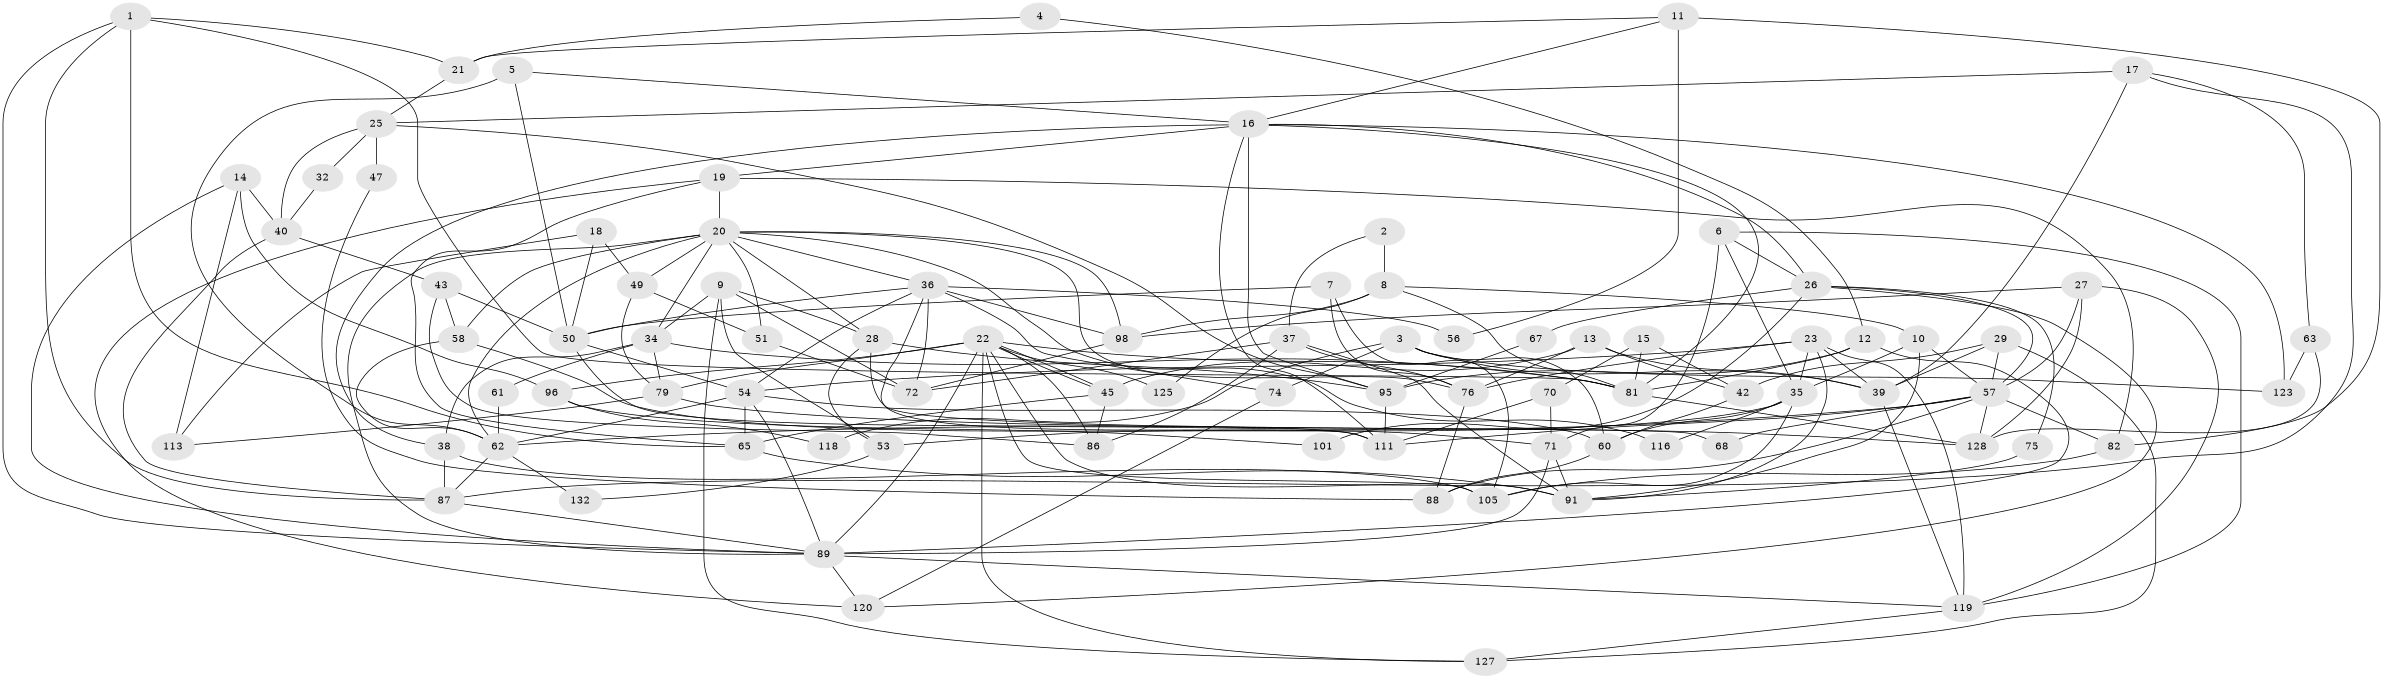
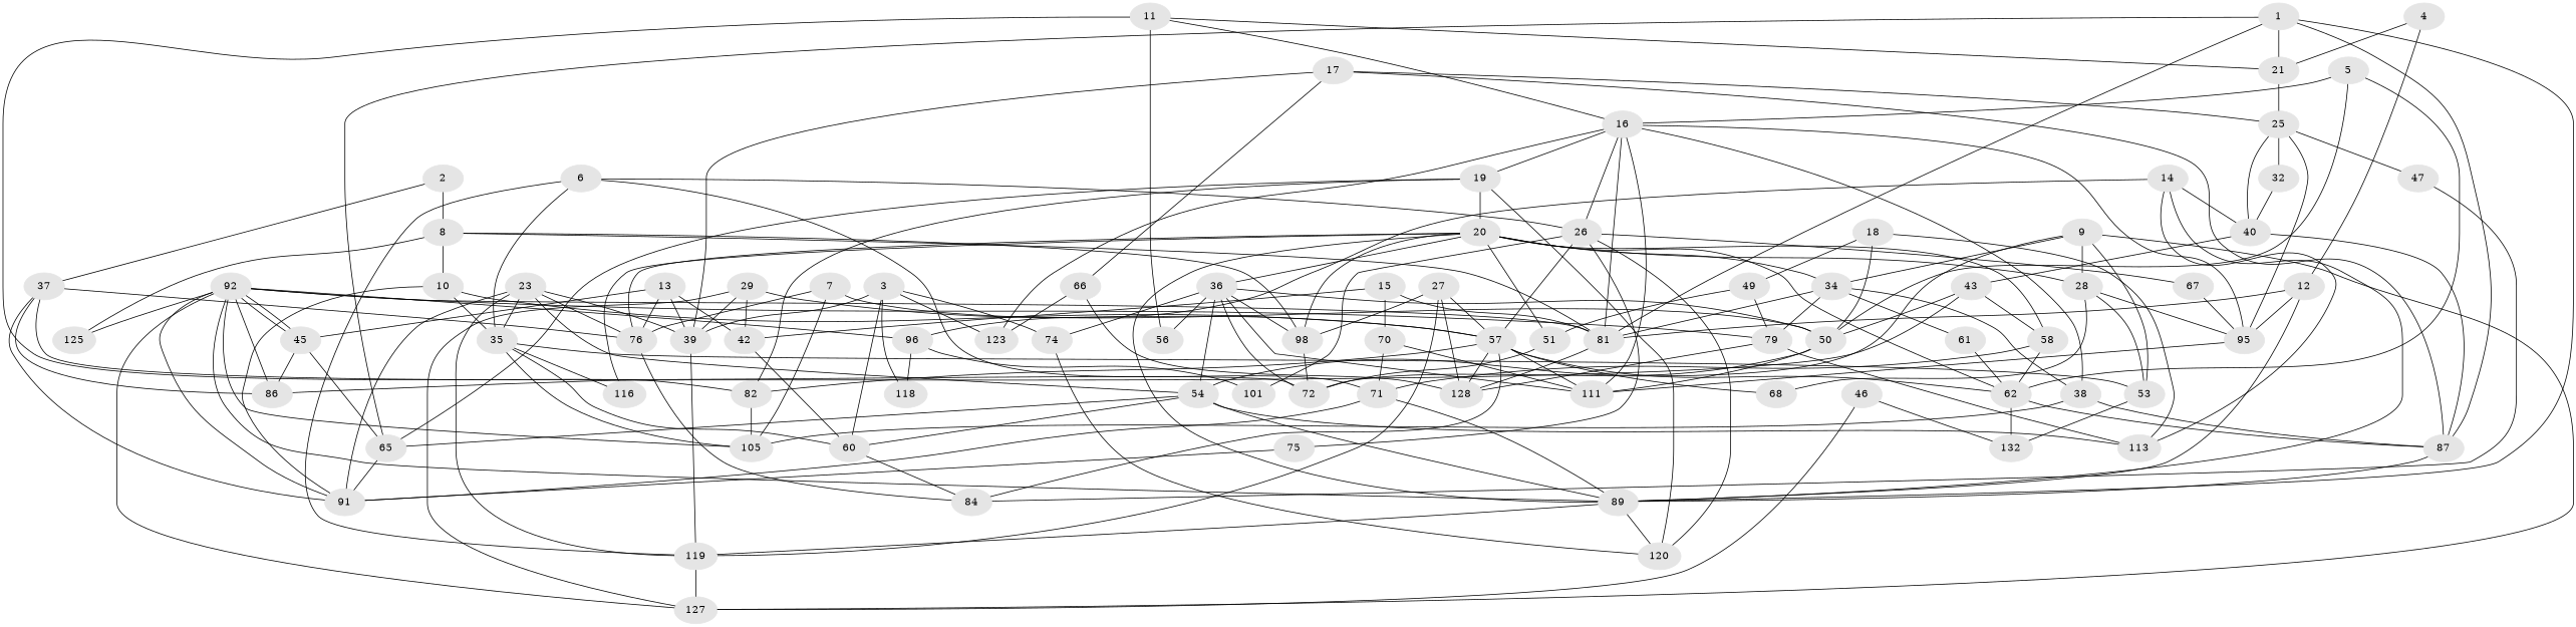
  graph {
    node [color=gray90 style=filled]
    1
    21
    65 [super="+102"]
    81 [super="+104"]
    87 [super="+115"]
    89 [super="+122"]
    25 [super="+78"]
    91 [super="+112"]
    128
    119 [super="+131"]
    120
    2 [super="+55"]
    8 [super="+107"]
    37
    10
    n16 [label=98 super="+92"]
    n17 [label=125]
    76 [super="+77"]
    72 [super="+129"]
    86
    3 [super="+33"]
    39 [super="+52"]
    60
    74
    118
    123
-   88
+   88 [label=84]
    12 [super="+106"]
    95 [super="+117"]
    4
    16 [super="+41"]
    26 [super="+98"]
    19 [super="+31"]
    38
    111 [super="+125"]
    5
    50 [super="+100"]
    62 [super="+109"]
    54 [super="+130"]
    132
    57 [super="+59"]
    67
    75
    101
    6
    35 [super="+64"]
    71 [super="+124"]
    105
    53 [super="+69"]
    116
    127
    7
    9 [super="+24"]
    28
    n55 [label=34 super="+103"]
    68
    79
    61
    82 [super="+108"]
    11 [super="+114"]
    56
    13
    42 [super="+73"]
    45
    14 [super="+94"]
    40 [super="+83"]
    96 [super="+97"]
    113
    43
    15
    70
    20 [super="+85"]
    17 [super="+44"]
-   66 [super="+110" label=63]
+   66 [super="+110"]
    32
    47
    18
    49
    51
    36 [super="+63"]
    58 [super="+93"]
-   22 [super="+126"]
+   22 [super="+126" label=92]
    23 [super="+80"]
    27 [super="+34"]
    29
+   46
    1 -- 21
    1 -- 65
    1 -- 81
    1 -- 87
    1 -- 89
    21 -- 25
    65 -- 91
    81 -- 128
    87 -- 89
    89 -- 119
    89 -- 120
    25 -- 95
    25 -- 40
    25 -- 32
    25 -- 47
    119 -- 127
    2 -- 8 [weight=2]
    2 -- 37
    8 -- 81
    8 -- 10
    8 -- n16
    8 -- n17
    37 -- 91
    37 -- 76
    37 -- 72
    37 -- 86
    10 -- 91
    10 -- 57
    10 -- 35
    n16 -- 72
    76 -- 88
    3 -- 39
    3 -- 60
    3 -- 74
    3 -- 118
    3 -- 123
    39 -- 119
    60 -- 88
    74 -- 120
    12 -- 81
    12 -- 89
    12 -- 95
    95 -- 111
    4 -- 21
    4 -- 12
    16 -- 81
    16 -- 123
    16 -- 95
    16 -- 26
    16 -- 19
    16 -- 38
    16 -- 111
    26 -- 120
    26 -- 57
    26 -- 67
    26 -- 75
    26 -- 101
    19 -- 65
    19 -- 120
    19 -- 82
    19 -- 20
    38 -- 87
    38 -- 105
    5 -- 16
    5 -- 50
    5 -- 62
    50 -- 111
    50 -- 54
    62 -- 87
    62 -- 132
    54 -- 65
    54 -- 89
    54 -- 60
-   54 -- 62
+   54 -- 113
    57 -- 128
    57 -- 88
    57 -- 111
    57 -- 62
    57 -- 68
    57 -- 82
    67 -- 95 [weight=2]
    75 -- 91
    6 -- 119
    6 -- 26
    6 -- 35
    6 -- 71
    35 -- 60
    35 -- 105
    35 -- 53
    35 -- 116
    71 -- 89
    71 -- 91
    53 -- 132
    7 -- 76
    7 -- 50
    7 -- 105
    9 -- 72
    9 -- 53
    9 -- 127
    9 -- 28
    9 -- n55
    28 -- 95
    28 -- 53
    28 -- 68
    n55 -- 81
    n55 -- 38
    n55 -- 79
    n55 -- 61
    79 -- 128
    79 -- 113
    61 -- 62
    82 -- 105
    11 -- 21
    11 -- 16
    11 -- 82
    11 -- 56 [weight=2]
    13 -- 76
    13 -- 39
    13 -- 42
    13 -- 45
    42 -- 60
    45 -- 65
    45 -- 86
    14 -- 89
    14 -- 40 [weight=2]
    14 -- 96
    14 -- 113
    40 -- 87 [weight=2]
    40 -- 43
    96 -- 118
    96 -- 101
    43 -- 86
    43 -- 50
    43 -- 58
    15 -- 81
    15 -- 42
    15 -- 70
    70 -- 111
    70 -- 71
    20 -- 89
    20 -- n16
    20 -- 76
    20 -- 62
    20 -- 116
    20 -- 28
    20 -- n55
-   20 -- 49
    20 -- 51
    20 -- 36
    20 -- 58 [weight=2]
    17 -- 87
    17 -- 25
    17 -- 39
    17 -- 66
    66 -- 128
    66 -- 123
    32 -- 40
    47 -- 88
    18 -- 50
    18 -- 113
    18 -- 49
    49 -- 79
    49 -- 51
    51 -- 72
    36 -- n16
    36 -- 72
    36 -- 74
    36 -- 111
    36 -- 50
    36 -- 54
    36 -- 56
    58 -- 62
    58 -- 71
    22 -- 81
    22 -- 89
    22 -- 91
    22 -- n17
    22 -- 86
    22 -- 105
    22 -- 127
    22 -- 79
    22 -- 45
    22 -- 45
    22 -- 96
    23 -- 91
    23 -- 119
    23 -- 76
    23 -- 39
    23 -- 54
    23 -- 35
    27 -- 128
    27 -- 119
    27 -- n16
    27 -- 57
    29 -- 39
    29 -- 57
    29 -- 127
    29 -- 42
+   46 -- 132
+   46 -- 127
  }
